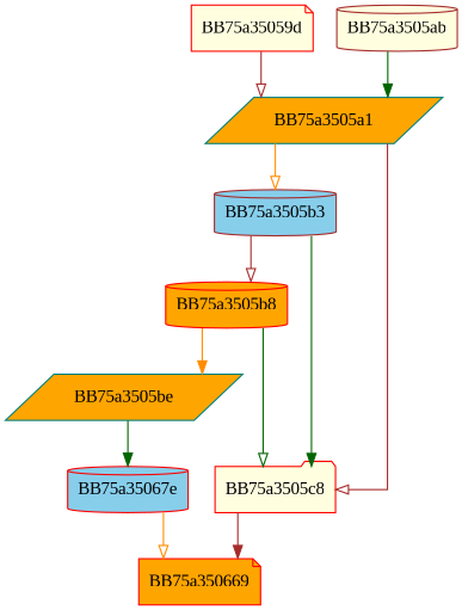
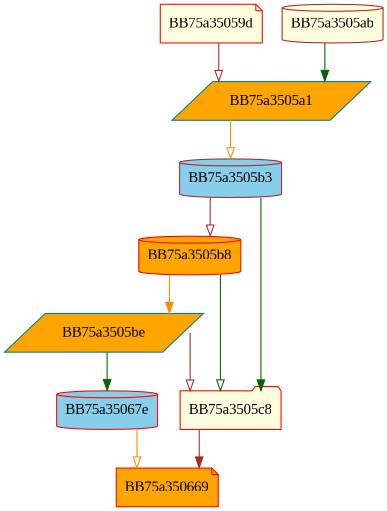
  digraph {
    fontname="Liberation Serif"
    splines=ortho
    node [color=red fillcolor=orange fontname="Liberation Serif" shape=cylinder style=filled]
    edge [arrowhead=onormal color=darkgreen fontname="Liberation Serif"]
    BB75a3505a1 [color=teal shape=parallelogram]
    BB75a3505b3 [color=brown fillcolor=skyblue]
    BB75a3505c8 [fillcolor=lightyellow shape=folder]
    BB75a3505b8
    BB75a35059d [fillcolor=lightyellow shape=note]
    BB75a350669 [shape=note]
    BB75a3505be [color=teal shape=parallelogram]
    BB75a3505ab [color=brown fillcolor=lightyellow]
    BB75a35067e [fillcolor=skyblue]
    BB75a3505a1 -> BB75a3505b3 [color=darkorange]
    BB75a3505b3 -> BB75a3505c8 [arrowhead=normal]
    BB75a3505b3 -> BB75a3505b8 [color=brown]
    BB75a3505c8 -> BB75a350669 [arrowhead=normal color=brown]
    BB75a3505b8 -> BB75a3505c8
    BB75a3505b8 -> BB75a3505be [arrowhead=normal color=darkorange]
    BB75a35059d -> BB75a3505a1 [color=brown]
-   BB75a3505a1 -> BB75a3505c8 [color=brown]
+   BB75a3505be -> BB75a3505c8 [color=brown]
    BB75a3505be -> BB75a35067e [arrowhead=normal]
    BB75a3505ab -> BB75a3505a1 [arrowhead=normal]
    BB75a35067e -> BB75a350669 [color=darkorange]
  }
